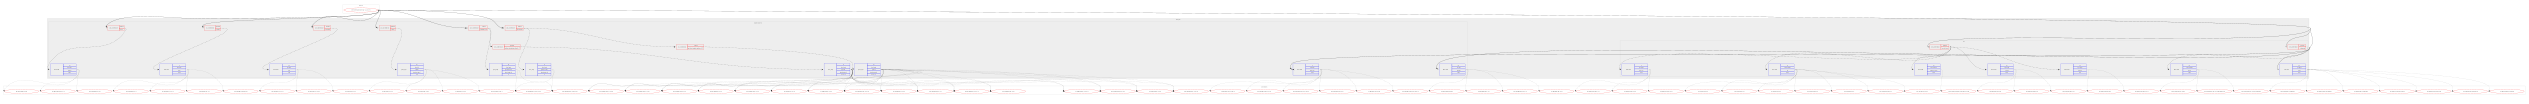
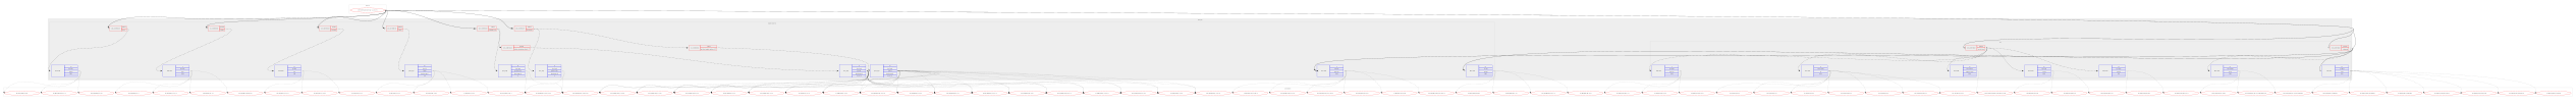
  digraph {
    compound=true
    concentrate=true
    fontname="IBM Plex Sans"
    fontsize=10
    newrank=true
    rankdir=TB
    ranksep=1.5
    node [color=red fontname="IBM Plex Sans" fontsize=10]
    edge [arrowhead=vee fontname="IBM Plex Sans" headport=w style=dotted tailport=e weight=100]
    n1 [label="net-wireless/aircrack-ng-1.2_rc1-r1" width=4]
    n2 [color=blue label=<<TABLE BORDER="0" CELLBORDER="1" CELLSPACING="0" CELLPADDING="4" WIDTH="220"><TR><TD ROWSPAN="6" CELLPADDING="30">pack_dep</TD></TR><TR><TD WIDTH="110">no</TD></TR><TR><TD>dev-lang</TD></TR><TR><TD>python</TD></TR><TR><TD>greaterequal</TD></TR><TR><TD>2.7.5-r2</TD></TR></TABLE>> shape=none]
    n3 [label=<<TABLE BORDER="0" CELLBORDER="1" CELLSPACING="0" CELLPADDING="4"><TR><TD ROWSPAN="3" CELLPADDING="10">use_conditional</TD></TR><TR><TD>positive</TD></TR><TR><TD>python_targets_python2_7</TD></TR></TABLE>> shape=none]
    n4 [color=blue label=<<TABLE BORDER="0" CELLBORDER="1" CELLSPACING="0" CELLPADDING="4" WIDTH="220"><TR><TD ROWSPAN="6" CELLPADDING="30">pack_dep</TD></TR><TR><TD WIDTH="110">no</TD></TR><TR><TD>dev-lang</TD></TR><TR><TD>python-exec</TD></TR><TR><TD>greaterequal</TD></TR><TR><TD>2</TD></TR></TABLE>> shape=none]
    n5 [label=<<TABLE BORDER="0" CELLBORDER="1" CELLSPACING="0" CELLPADDING="4"><TR><TD ROWSPAN="3" CELLPADDING="10">use_conditional</TD></TR><TR><TD>positive</TD></TR><TR><TD>airdrop-ng</TD></TR></TABLE>> shape=none]
    n6 [color=blue label=<<TABLE BORDER="0" CELLBORDER="1" CELLSPACING="0" CELLPADDING="4" WIDTH="220"><TR><TD ROWSPAN="6" CELLPADDING="30">pack_dep</TD></TR><TR><TD WIDTH="110">no</TD></TR><TR><TD>dev-lang</TD></TR><TR><TD>python</TD></TR><TR><TD>greaterequal</TD></TR><TR><TD>2.7.5-r2</TD></TR></TABLE>> shape=none]
    n7 [label=<<TABLE BORDER="0" CELLBORDER="1" CELLSPACING="0" CELLPADDING="4"><TR><TD ROWSPAN="3" CELLPADDING="10">use_conditional</TD></TR><TR><TD>positive</TD></TR><TR><TD>python_targets_python2_7</TD></TR></TABLE>> shape=none]
    n8 [color=blue label=<<TABLE BORDER="0" CELLBORDER="1" CELLSPACING="0" CELLPADDING="4" WIDTH="220"><TR><TD ROWSPAN="6" CELLPADDING="30">pack_dep</TD></TR><TR><TD WIDTH="110">no</TD></TR><TR><TD>dev-lang</TD></TR><TR><TD>python-exec</TD></TR><TR><TD>greaterequal</TD></TR><TR><TD>2</TD></TR></TABLE>> shape=none]
    n9 [label=<<TABLE BORDER="0" CELLBORDER="1" CELLSPACING="0" CELLPADDING="4"><TR><TD ROWSPAN="3" CELLPADDING="10">use_conditional</TD></TR><TR><TD>positive</TD></TR><TR><TD>airgraph-ng</TD></TR></TABLE>> shape=none]
    n10 [color=blue label=<<TABLE BORDER="0" CELLBORDER="1" CELLSPACING="0" CELLPADDING="4" WIDTH="220"><TR><TD ROWSPAN="6" CELLPADDING="30">pack_dep</TD></TR><TR><TD WIDTH="110">no</TD></TR><TR><TD>dev-libs</TD></TR><TR><TD>libnl</TD></TR><TR><TD>none</TD></TR><TR><TD></TD></TR></TABLE>> shape=none]
    n11 [label=<<TABLE BORDER="0" CELLBORDER="1" CELLSPACING="0" CELLPADDING="4"><TR><TD ROWSPAN="3" CELLPADDING="10">use_conditional</TD></TR><TR><TD>positive</TD></TR><TR><TD>netlink</TD></TR></TABLE>> shape=none]
    n12 [color=blue label=<<TABLE BORDER="0" CELLBORDER="1" CELLSPACING="0" CELLPADDING="4" WIDTH="220"><TR><TD ROWSPAN="6" CELLPADDING="30">pack_dep</TD></TR><TR><TD WIDTH="110">no</TD></TR><TR><TD>dev-libs</TD></TR><TR><TD>libpcre</TD></TR><TR><TD>none</TD></TR><TR><TD></TD></TR></TABLE>> shape=none]
    n13 [label=<<TABLE BORDER="0" CELLBORDER="1" CELLSPACING="0" CELLPADDING="4"><TR><TD ROWSPAN="3" CELLPADDING="10">use_conditional</TD></TR><TR><TD>positive</TD></TR><TR><TD>pcre</TD></TR></TABLE>> shape=none]
    n14 [color=blue label=<<TABLE BORDER="0" CELLBORDER="1" CELLSPACING="0" CELLPADDING="4" WIDTH="220"><TR><TD ROWSPAN="6" CELLPADDING="30">pack_dep</TD></TR><TR><TD WIDTH="110">no</TD></TR><TR><TD>dev-db</TD></TR><TR><TD>sqlite</TD></TR><TR><TD>greaterequal</TD></TR><TR><TD>3.4</TD></TR></TABLE>> shape=none]
    n15 [label=<<TABLE BORDER="0" CELLBORDER="1" CELLSPACING="0" CELLPADDING="4"><TR><TD ROWSPAN="3" CELLPADDING="10">use_conditional</TD></TR><TR><TD>positive</TD></TR><TR><TD>sqlite</TD></TR></TABLE>> shape=none]
    n16 [color=blue label=<<TABLE BORDER="0" CELLBORDER="1" CELLSPACING="0" CELLPADDING="4" WIDTH="220"><TR><TD ROWSPAN="6" CELLPADDING="30">pack_dep</TD></TR><TR><TD WIDTH="110">no</TD></TR><TR><TD>sys-libs</TD></TR><TR><TD>zlib</TD></TR><TR><TD>none</TD></TR><TR><TD></TD></TR></TABLE>> shape=none]
    n17 [label=<<TABLE BORDER="0" CELLBORDER="1" CELLSPACING="0" CELLPADDING="4"><TR><TD ROWSPAN="3" CELLPADDING="10">use_conditional</TD></TR><TR><TD>positive</TD></TR><TR><TD>unstable</TD></TR></TABLE>> shape=none]
    n18 [color=blue label=<<TABLE BORDER="0" CELLBORDER="1" CELLSPACING="0" CELLPADDING="4" WIDTH="220"><TR><TD ROWSPAN="6" CELLPADDING="30">pack_dep</TD></TR><TR><TD WIDTH="110">no</TD></TR><TR><TD>dev-libs</TD></TR><TR><TD>openssl</TD></TR><TR><TD>none</TD></TR><TR><TD></TD></TR></TABLE>> shape=none]
    n19 [color=blue label=<<TABLE BORDER="0" CELLBORDER="1" CELLSPACING="0" CELLPADDING="4" WIDTH="220"><TR><TD ROWSPAN="6" CELLPADDING="30">pack_dep</TD></TR><TR><TD WIDTH="110">no</TD></TR><TR><TD>net-libs</TD></TR><TR><TD>libpcap</TD></TR><TR><TD>none</TD></TR><TR><TD></TD></TR></TABLE>> shape=none]
    n20 [color=blue label=<<TABLE BORDER="0" CELLBORDER="1" CELLSPACING="0" CELLPADDING="4" WIDTH="220"><TR><TD ROWSPAN="6" CELLPADDING="30">pack_dep</TD></TR><TR><TD WIDTH="110">no</TD></TR><TR><TD>net-wireless</TD></TR><TR><TD>lorcon</TD></TR><TR><TD>none</TD></TR><TR><TD></TD></TR></TABLE>> shape=none]
    n21 [label=<<TABLE BORDER="0" CELLBORDER="1" CELLSPACING="0" CELLPADDING="4"><TR><TD ROWSPAN="3" CELLPADDING="10">use_conditional</TD></TR><TR><TD>positive</TD></TR><TR><TD>airdrop-ng</TD></TR></TABLE>> shape=none]
    n22 [color=blue label=<<TABLE BORDER="0" CELLBORDER="1" CELLSPACING="0" CELLPADDING="4" WIDTH="220"><TR><TD ROWSPAN="6" CELLPADDING="30">pack_dep</TD></TR><TR><TD WIDTH="110">no</TD></TR><TR><TD>net-wireless</TD></TR><TR><TD>iw</TD></TR><TR><TD>none</TD></TR><TR><TD></TD></TR></TABLE>> shape=none]
    n23 [color=blue label=<<TABLE BORDER="0" CELLBORDER="1" CELLSPACING="0" CELLPADDING="4" WIDTH="220"><TR><TD ROWSPAN="6" CELLPADDING="30">pack_dep</TD></TR><TR><TD WIDTH="110">no</TD></TR><TR><TD>net-wireless</TD></TR><TR><TD>wireless-tools</TD></TR><TR><TD>none</TD></TR><TR><TD></TD></TR></TABLE>> shape=none]
    n24 [color=blue label=<<TABLE BORDER="0" CELLBORDER="1" CELLSPACING="0" CELLPADDING="4" WIDTH="220"><TR><TD ROWSPAN="6" CELLPADDING="30">pack_dep</TD></TR><TR><TD WIDTH="110">no</TD></TR><TR><TD>sys-apps</TD></TR><TR><TD>ethtool</TD></TR><TR><TD>none</TD></TR><TR><TD></TD></TR></TABLE>> shape=none]
    n25 [color=blue label=<<TABLE BORDER="0" CELLBORDER="1" CELLSPACING="0" CELLPADDING="4" WIDTH="220"><TR><TD ROWSPAN="6" CELLPADDING="30">pack_dep</TD></TR><TR><TD WIDTH="110">no</TD></TR><TR><TD>sys-apps</TD></TR><TR><TD>usbutils</TD></TR><TR><TD>none</TD></TR><TR><TD></TD></TR></TABLE>> shape=none]
    n26 [color=blue label=<<TABLE BORDER="0" CELLBORDER="1" CELLSPACING="0" CELLPADDING="4" WIDTH="220"><TR><TD ROWSPAN="6" CELLPADDING="30">pack_dep</TD></TR><TR><TD WIDTH="110">no</TD></TR><TR><TD>sys-apps</TD></TR><TR><TD>pciutils</TD></TR><TR><TD>none</TD></TR><TR><TD></TD></TR></TABLE>> shape=none]
    n27 [label=<<TABLE BORDER="0" CELLBORDER="1" CELLSPACING="0" CELLPADDING="4"><TR><TD ROWSPAN="3" CELLPADDING="10">use_conditional</TD></TR><TR><TD>positive</TD></TR><TR><TD>kernel_linux</TD></TR></TABLE>> shape=none]
    n28 [color=blue label=<<TABLE BORDER="0" CELLBORDER="1" CELLSPACING="0" CELLPADDING="4" WIDTH="220"><TR><TD ROWSPAN="6" CELLPADDING="30">pack_dep</TD></TR><TR><TD WIDTH="110">no</TD></TR><TR><TD>sys-apps</TD></TR><TR><TD>hwids</TD></TR><TR><TD>none</TD></TR><TR><TD></TD></TR></TABLE>> shape=none]
    n29 [label="dev-lang/python-2.7.15" width=4]
    n30 [label="dev-lang/python-2.7.16" width=4]
    n31 [label="dev-lang/python-3.4.5-r1" width=4]
    n32 [label="dev-lang/python-3.4.6-r1" width=4]
    n33 [label="dev-lang/python-3.4.8" width=4]
    n34 [label="dev-lang/python-3.4.8-r1" width=4]
    n35 [label="dev-lang/python-3.5.4-r1" width=4]
+   n36 [label="dev-lang/python-3.5.5-r1" width=4]
    n37 [label="dev-lang/python-3.5.6" width=4]
    n38 [label="dev-lang/python-3.6.3-r1" width=4]
    n39 [label="dev-lang/python-3.6.4" width=4]
    n40 [label="dev-lang/python-3.6.5" width=4]
    n41 [label="dev-lang/python-3.6.5-r1" width=4]
    n42 [label="dev-lang/python-3.6.6" width=4]
    n43 [label="dev-lang/exec-3.6.8" width=4]
    n44 [label="dev-lang/python-3.7.0" width=4]
    n45 [label="dev-lang/python-3.7.2" width=4]
    n46 [label="dev-lang/python-exec-2.4.6" width=4]
    n47 [label="dev-lang/python-exec-9999" width=4]
    n48 [label="dev-libs/libnl-1.1.4" width=4]
    n49 [label="dev-libs/libnl-1.1.4-r1" width=4]
    n50 [label="dev-libs/libnl-3.4.0" width=4]
    n51 [label="dev-libs/libnl-99999999" width=4]
    n52 [label="dev-libs/libpcre-8.41-r1" width=4]
    n53 [label="dev-libs/libpcre-8.42" width=4]
    n54 [label="dev-libs/libpcre-8.43" width=4]
    n55 [label="dev-db/sqlite-3.25.3" width=4]
    n56 [label="dev-db/sqlite-3.26.0" width=4]
    n57 [label="dev-db/sqlite-3.27.1" width=4]
    n58 [label="dev-db/sqlite-3.27.2" width=4]
    n59 [label="sys-libs/zlib-1.2.11" width=4]
    n60 [label="sys-libs/zlib-1.2.11-r1" width=4]
    n61 [label="sys-libs/zlib-1.2.11-r2" width=4]
    n62 [label="dev-libs/openssl-0.9.8z_p8-r1" width=4]
    n63 [label="dev-libs/openssl-1.0.2q" width=4]
    n64 [label="dev-libs/openssl-1.0.2r" width=4]
    n65 [label="dev-libs/openssl-1.0.2r-r200" width=4]
    n66 [label="dev-libs/openssl-1.1.0j-r1" width=4]
    n67 [label="dev-libs/openssl-1.1.1b-r2" width=4]
    n68 [label="net-libs/libpcap-1.8.1" width=4]
    n69 [label="net-libs/libpcap-1.8.1-r2" width=4]
    n70 [label="net-libs/libpcap-1.9.0" width=4]
    n71 [label="net-libs/libpcap-9999" width=4]
    n72 [label="net-wireless/lorcon-0.0_p20150109" width=4]
    n73 [label="net-wireless/lorcon-0.0_p20180409-r1" width=4]
    n74 [label="net-wireless/lorcon-9999" width=4]
    n75 [label="net-conditional/iw-3.17" width=4]
    n76 [label="net-wireless/iw-4.0" width=4]
    n77 [label="net-wireless/iw-4.14" width=4]
    n78 [label="net-wireless/iw-4.3" width=4]
    n79 [label="net-wireless/iw-4.7" width=4]
    n80 [label="net-wireless/iw-4.9" width=4]
    n81 [label="net-wireless/iw-5.0.1" width=4]
    n82 [label="net-wireless/wireless-usbutils-30_pre9" width=4]
    n83 [label="sys-apps/ethtool-4.13" width=4]
    n84 [label="sys-apps/ethtool-4.18" width=4]
    n85 [label="sys-apps/ethtool-4.19" width=4]
    n86 [label="sys-apps/usbutils-009" width=4]
    n87 [label="sys-apps/usbutils-010-r1" width=4]
    n88 [label="sys-apps/pciutils-3.5.6" width=4]
    n89 [label="sys-apps/pciutils-3.6.1" width=4]
    n90 [label="sys-apps/pciutils-3.6.2" width=4]
    n91 [label="sys-apps/hwids-20170328" width=4]
    n92 [label="sys-apps/hwids-20170715" width=4]
    n93 [label="sys-apps/hwids-20171003" width=4]
    n94 [label="sys-apps/hwids-20180315" width=4]
    n95 [label="sys-apps/hwids-20180518" width=4]
    n96 [label="sys-apps/hwids-20180917" width=4]
    n97 [label="sys-apps/hwids-99999999" width=4]
    subgraph cluster_1 {
      color=gray
      label=<<i>ebuild</i>>
      rank=same
      n1
    }
    subgraph cluster_2 {
      color=gray
      label=<<i>dependencies</i>>
      subgraph cluster_3 {
        color=gray
        fillcolor="#eeeeee"
        label=<<i>compile</i>>
        style=filled
      }
      subgraph cluster_4 {
        color=gray
        fillcolor="#eeeeee"
        label=<<i>compile and run</i>>
        style=filled
        subgraph sub_5 {
          color=gray
          fillcolor="#eeeeee"
          label=<<i>compile and run</i>>
          style=filled
          n5
          subgraph sub_6 {
            color=gray
            fillcolor="#eeeeee"
            label=<<i>compile and run</i>>
            style=filled
            n3
            subgraph sub_7 {
              color=gray
              fillcolor="#eeeeee"
              label=<<i>compile and run</i>>
              style=filled
              n2
            }
          }
          subgraph sub_8 {
            color=gray
            fillcolor="#eeeeee"
            label=<<i>compile and run</i>>
            style=filled
            n4
          }
        }
        subgraph sub_9 {
          color=gray
          fillcolor="#eeeeee"
          label=<<i>compile and run</i>>
          style=filled
          n9
          subgraph sub_10 {
            color=gray
            fillcolor="#eeeeee"
            label=<<i>compile and run</i>>
            style=filled
            n7
            subgraph sub_11 {
              color=gray
              fillcolor="#eeeeee"
              label=<<i>compile and run</i>>
              style=filled
              n6
            }
          }
          subgraph sub_12 {
            color=gray
            fillcolor="#eeeeee"
            label=<<i>compile and run</i>>
            style=filled
            n8
          }
        }
        subgraph sub_13 {
          color=gray
          fillcolor="#eeeeee"
          label=<<i>compile and run</i>>
          style=filled
          n11
          subgraph sub_14 {
            color=gray
            fillcolor="#eeeeee"
            label=<<i>compile and run</i>>
            style=filled
            n10
          }
        }
        subgraph sub_15 {
          color=gray
          fillcolor="#eeeeee"
          label=<<i>compile and run</i>>
          style=filled
          n13
          subgraph sub_16 {
            color=gray
            fillcolor="#eeeeee"
            label=<<i>compile and run</i>>
            style=filled
            n12
          }
        }
        subgraph sub_17 {
          color=gray
          fillcolor="#eeeeee"
          label=<<i>compile and run</i>>
          style=filled
          n15
          subgraph sub_18 {
            color=gray
            fillcolor="#eeeeee"
            label=<<i>compile and run</i>>
            style=filled
            n14
          }
        }
        subgraph sub_19 {
          color=gray
          fillcolor="#eeeeee"
          label=<<i>compile and run</i>>
          style=filled
          n17
          subgraph sub_20 {
            color=gray
            fillcolor="#eeeeee"
            label=<<i>compile and run</i>>
            style=filled
            n16
          }
        }
        subgraph sub_21 {
          color=gray
          fillcolor="#eeeeee"
          label=<<i>compile and run</i>>
          style=filled
          n18
        }
        subgraph sub_22 {
          color=gray
          fillcolor="#eeeeee"
          label=<<i>compile and run</i>>
          style=filled
          n19
        }
      }
      subgraph cluster_23 {
        color=gray
        fillcolor="#eeeeee"
        label=<<i>run</i>>
        style=filled
        subgraph sub_24 {
          color=gray
          fillcolor="#eeeeee"
          label=<<i>run</i>>
          style=filled
          n21
          subgraph sub_25 {
            color=gray
            fillcolor="#eeeeee"
            label=<<i>run</i>>
            style=filled
            n20
          }
        }
        subgraph sub_26 {
          color=gray
          fillcolor="#eeeeee"
          label=<<i>run</i>>
          style=filled
          n27
          subgraph sub_27 {
            color=gray
            fillcolor="#eeeeee"
            label=<<i>run</i>>
            style=filled
            n22
          }
          subgraph sub_28 {
            color=gray
            fillcolor="#eeeeee"
            label=<<i>run</i>>
            style=filled
            n23
          }
          subgraph sub_29 {
            color=gray
            fillcolor="#eeeeee"
            label=<<i>run</i>>
            style=filled
            n24
          }
          subgraph sub_30 {
            color=gray
            fillcolor="#eeeeee"
            label=<<i>run</i>>
            style=filled
            n25
          }
          subgraph sub_31 {
            color=gray
            fillcolor="#eeeeee"
            label=<<i>run</i>>
            style=filled
            n26
          }
        }
        subgraph sub_32 {
          color=gray
          fillcolor="#eeeeee"
          label=<<i>run</i>>
          style=filled
          n28
        }
      }
    }
    subgraph cluster_33 {
      color=gray
      label=<<i>candidates</i>>
      rank=same
      subgraph sub_34 {
        color=black
        label=<<i>candidates</i>>
        nodesep=1
        rank=same
        n29
        n30
        n31
        n32
        n33
        n34
        n35
+       n36
        n37
        n38
        n39
        n40
        n41
        n42
        n43
        n44
        n45
      }
      subgraph sub_35 {
        color=black
        label=<<i>candidates</i>>
        nodesep=1
        rank=same
        n46
        n47
      }
      subgraph sub_36 {
        color=black
        label=<<i>candidates</i>>
        nodesep=1
        rank=same
        n29
        n30
        n31
        n32
        n33
        n34
        n35
+       n36
        n37
        n38
        n39
        n40
        n41
        n42
        n43
        n44
        n45
      }
      subgraph sub_37 {
        color=black
        label=<<i>candidates</i>>
        nodesep=1
        rank=same
        n46
        n47
      }
      subgraph sub_38 {
        color=black
        label=<<i>candidates</i>>
        nodesep=1
        rank=same
        n48
        n49
        n50
        n51
      }
      subgraph sub_39 {
        color=black
        label=<<i>candidates</i>>
        nodesep=1
        rank=same
        n52
        n53
        n54
      }
      subgraph sub_40 {
        color=black
        label=<<i>candidates</i>>
        nodesep=1
        rank=same
        n55
        n56
        n57
        n58
      }
      subgraph sub_41 {
        color=black
        label=<<i>candidates</i>>
        nodesep=1
        rank=same
        n59
        n60
        n61
      }
      subgraph sub_42 {
        color=black
        label=<<i>candidates</i>>
        nodesep=1
        rank=same
        n62
        n63
        n64
        n65
        n66
        n67
      }
      subgraph sub_43 {
        color=black
        label=<<i>candidates</i>>
        nodesep=1
        rank=same
        n68
        n69
        n70
        n71
      }
      subgraph sub_44 {
        color=black
        label=<<i>candidates</i>>
        nodesep=1
        rank=same
        n72
        n73
        n74
      }
      subgraph sub_45 {
        color=black
        label=<<i>candidates</i>>
        nodesep=1
        rank=same
        n75
        n76
        n77
        n78
        n79
        n80
        n81
      }
      subgraph sub_46 {
        color=black
        label=<<i>candidates</i>>
        nodesep=1
        rank=same
        n82
      }
      subgraph sub_47 {
        color=black
        label=<<i>candidates</i>>
        nodesep=1
        rank=same
        n83
        n84
        n85
      }
      subgraph sub_48 {
        color=black
        label=<<i>candidates</i>>
        nodesep=1
        rank=same
        n86
        n87
      }
      subgraph sub_49 {
        color=black
        label=<<i>candidates</i>>
        nodesep=1
        rank=same
        n88
        n89
        n90
      }
      subgraph sub_50 {
        color=black
        label=<<i>candidates</i>>
        nodesep=1
        rank=same
        n91
        n92
        n93
        n94
        n95
        n96
        n97
      }
    }
    n1 -> n5 [arrowhead=odotvee style=solid weight=20]
    n1 -> n9 [arrowhead=odotvee style=solid weight=20]
    n1 -> n11 [arrowhead=odotvee style=solid weight=20]
    n1 -> n13 [arrowhead=odotvee style=solid weight=20]
    n1 -> n15 [arrowhead=odotvee style=solid weight=20]
    n1 -> n17 [arrowhead=odotvee style=solid weight=20]
    n1 -> n18 [arrowhead=odotvee style=solid weight=20]
    n1 -> n19 [arrowhead=odotvee style=solid weight=20]
    n1 -> n21 [arrowhead=odot style=solid weight=20]
    n1 -> n27 [arrowhead=odot style=solid weight=20]
    n1 -> n28 [arrowhead=odot style=solid weight=20]
    n2 -> n29
    n2 -> n30
    n2 -> n31
    n2 -> n32
    n2 -> n33
    n2 -> n34
    n2 -> n35
+   n2 -> n36
    n2 -> n37
    n2 -> n38
    n2 -> n39
    n2 -> n40
    n2 -> n41
    n2 -> n42
    n2 -> n43
    n2 -> n44
    n2 -> n45
    n3 -> n2 [style=dashed weight=20]
    n4 -> n46
    n4 -> n47
    n5 -> n3 [style=dashed weight=20]
    n5 -> n4 [style=dashed weight=20]
    n6 -> n29
    n6 -> n30
    n6 -> n31
    n6 -> n32
    n6 -> n33
    n6 -> n34
    n6 -> n35
+   n6 -> n36
    n6 -> n37
    n6 -> n38
    n6 -> n39
    n6 -> n40
    n6 -> n41
    n6 -> n42
    n6 -> n43
    n6 -> n44
    n6 -> n45
    n7 -> n6 [style=dashed weight=20]
    n8 -> n46
    n8 -> n47
    n9 -> n7 [style=dashed weight=20]
    n9 -> n8 [style=dashed weight=20]
    n10 -> n48
    n10 -> n49
    n10 -> n50
    n10 -> n51
    n11 -> n10 [style=dashed weight=20]
    n12 -> n52
    n12 -> n53
    n12 -> n54
    n13 -> n12 [style=dashed weight=20]
    n14 -> n55
    n14 -> n56
    n14 -> n57
    n14 -> n58
    n15 -> n14 [style=dashed weight=20]
    n16 -> n59
    n16 -> n60
    n16 -> n61
    n17 -> n16 [style=dashed weight=20]
    n18 -> n62
    n18 -> n63
    n18 -> n64
    n18 -> n65
    n18 -> n66
    n18 -> n67
    n19 -> n68
    n19 -> n69
    n19 -> n70
    n19 -> n71
    n20 -> n72
    n20 -> n73
    n20 -> n74
    n21 -> n20 [style=dashed weight=20]
    n22 -> n75
    n22 -> n76
    n22 -> n77
    n22 -> n78
    n22 -> n79
    n22 -> n80
    n22 -> n81
    n23 -> n82
    n24 -> n83
    n24 -> n84
    n24 -> n85
    n25 -> n86
    n25 -> n87
    n26 -> n88
    n26 -> n89
    n26 -> n90
    n27 -> n22 [style=dashed weight=20]
    n27 -> n23 [style=dashed weight=20]
    n27 -> n24 [style=dashed weight=20]
    n27 -> n25 [style=dashed weight=20]
    n27 -> n26 [style=dashed weight=20]
    n28 -> n91
    n28 -> n92
    n28 -> n93
    n28 -> n94
    n28 -> n95
    n28 -> n96
    n28 -> n97
  }
